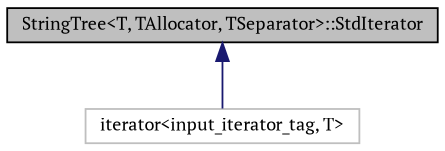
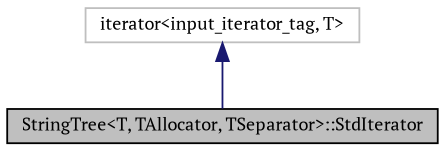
  digraph {
    fontname="PT Serif"
    node [fontname="PT Serif" fontsize=10 shape=record style=filled]
    n1 [color=black fillcolor=grey75 fontcolor=black height=0.2 label="StringTree\<T, TAllocator, TSeparator\>::StdIterator" width=0.4]
    n2 [color=grey75 fillcolor=white height=0.2 label="iterator\<input_iterator_tag, T\>" width=0.4]
-   n1 -> n2 [color=midnightblue dir=back fontname="PT Serif" fontsize=10 labelfontname=Helvetica labelfontsize=10 style=solid]
+   n2 -> n1 [color=midnightblue dir=back fontname="PT Serif" fontsize=10 labelfontname=Helvetica labelfontsize=10 style=solid]
  }
